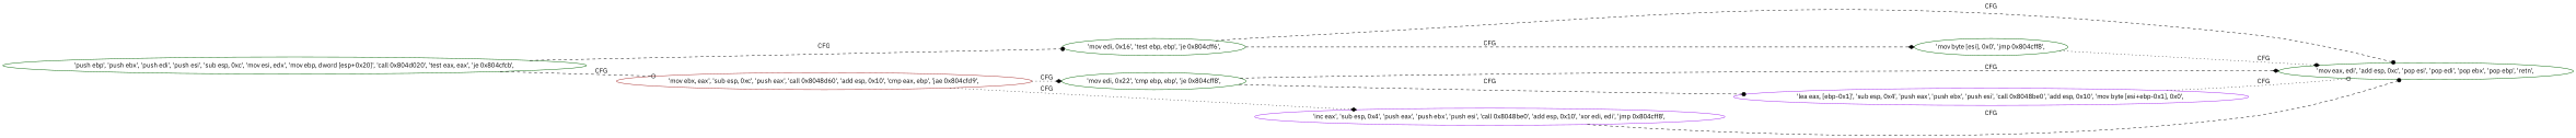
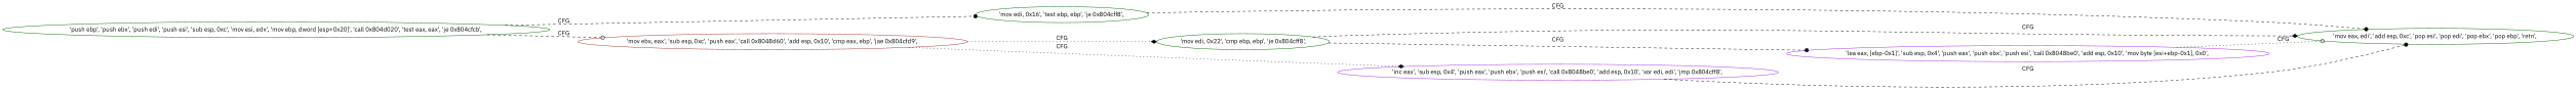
  digraph {
    fontname="IBM Plex Sans"
    rankdir=LR
    node [color=darkgreen fontname="IBM Plex Sans"]
    edge [arrowhead=diamond fontname="IBM Plex Sans" style=dashed]
    n1 [label="'push ebp', 'push ebx', 'push edi', 'push esi', 'sub esp, 0xc', 'mov esi, edx', 'mov ebp, dword [esp+0x20]', 'call 0x804d020', 'test eax, eax', 'je 0x804cfcb', "]
-   n2 [label="'mov edi, 0x16', 'test ebp, ebp', 'je 0x804cff6',"]
+   n2 [label="'mov edi, 0x16', 'test ebp, ebp', 'je 0x804cff8', "]
    n3 [color=brown label="'mov ebx, eax', 'sub esp, 0xc', 'push eax', 'call 0x8048d60', 'add esp, 0x10', 'cmp eax, ebp', 'jae 0x804cfd9', "]
    n4 [label="'mov eax, edi', 'add esp, 0xc', 'pop esi', 'pop edi', 'pop ebx', 'pop ebp', 'retn', "]
-   n5 [label="'mov byte [esi], 0x0', 'jmp 0x804cff8', "]
    n6 [label="'mov edi, 0x22', 'cmp ebp, ebp', 'je 0x804cff8',"]
    n7 [color=purple label="'inc eax', 'sub esp, 0x4', 'push eax', 'push ebx', 'push esi', 'call 0x8048be0', 'add esp, 0x10', 'xor edi, edi', 'jmp 0x804cff8', "]
    n8 [color=purple label="'lea eax, [ebp-0x1]', 'sub esp, 0x4', 'push eax', 'push ebx', 'push esi', 'call 0x8048be0', 'add esp, 0x10', 'mov byte [esi+ebp-0x1], 0x0', "]
    n1 -> n2 [arrowhead=dot label=CFG]
    n1 -> n3 [arrowhead=odot label=CFG]
    n2 -> n4 [arrowhead=dot label=CFG]
-   n2 -> n5 [label=CFG]
    n3 -> n6 [label=CFG style=dotted]
    n3 -> n7 [label=CFG style=dotted]
-   n5 -> n4 [label=CFG style=dotted]
    n6 -> n4 [label=CFG]
    n6 -> n8 [arrowhead=dot label=CFG]
    n7 -> n4 [arrowhead=dot label=CFG]
    n8 -> n4 [arrowhead=odot label=CFG style=dotted]
  }
